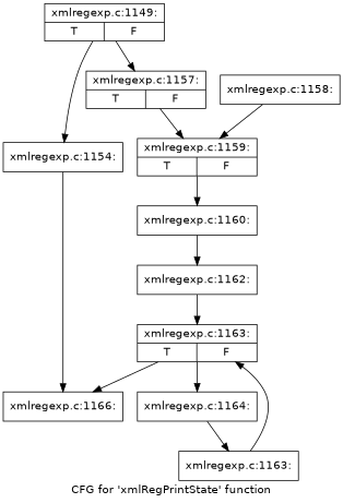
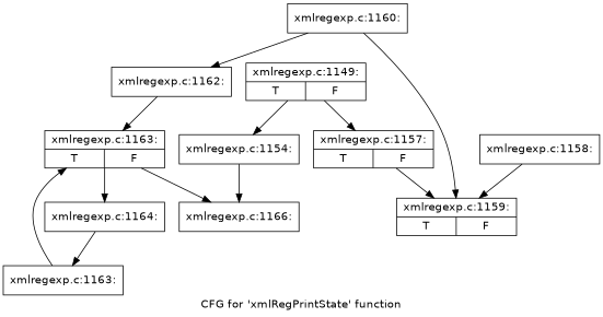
  digraph {
    fontname="DejaVu Sans"
    label="CFG for 'xmlRegPrintState' function"
    node [fontname="DejaVu Sans" shape=record]
    edge [fontname="DejaVu Sans"]
    n1 [label="{xmlregexp.c:1149:|{<s0>T|<s1>F}}"]
    n2 [label="{xmlregexp.c:1154:}"]
    n3 [label="{xmlregexp.c:1157:|{<s0>T|<s1>F}}"]
    n4 [label="{xmlregexp.c:1166:}"]
    n5 [label="{xmlregexp.c:1159:|{<s0>T|<s1>F}}"]
    n6 [label="{xmlregexp.c:1158:}"]
    n7 [label="{xmlregexp.c:1160:}"]
    n8 [label="{xmlregexp.c:1162:}"]
    n9 [label="{xmlregexp.c:1163:|{<s0>T|<s1>F}}"]
    n10 [label="{xmlregexp.c:1164:}"]
    n11 [label="{xmlregexp.c:1163:}"]
    n1 -> n2
    n1 -> n3
    n2 -> n4
    n3 -> n5
-   n5 -> n7
+   n7 -> n5
    n6 -> n5
    n7 -> n8
    n8 -> n9
    n9 -> n4
    n9 -> n10
    n10 -> n11
    n11 -> n9
  }
